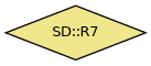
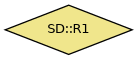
  digraph {
    rankdir=LR
-   n1 [color=black fillcolor=khaki fontname=Helvetica fontsize=10 height=0.2 label="SD::R7" shape=diamond style=filled width=0.4]
+   n1 [color=black fillcolor=khaki fontname=Helvetica fontsize=10 height=0.2 label="SD::R1" shape=diamond style=filled width=0.4]
  }
